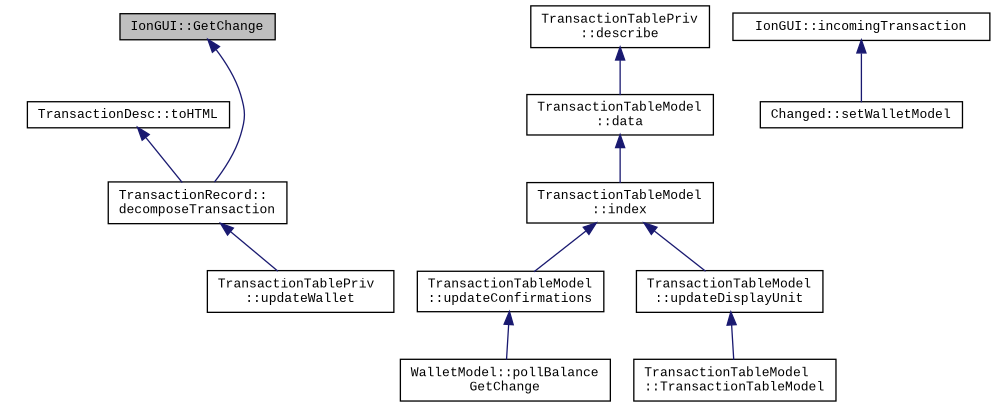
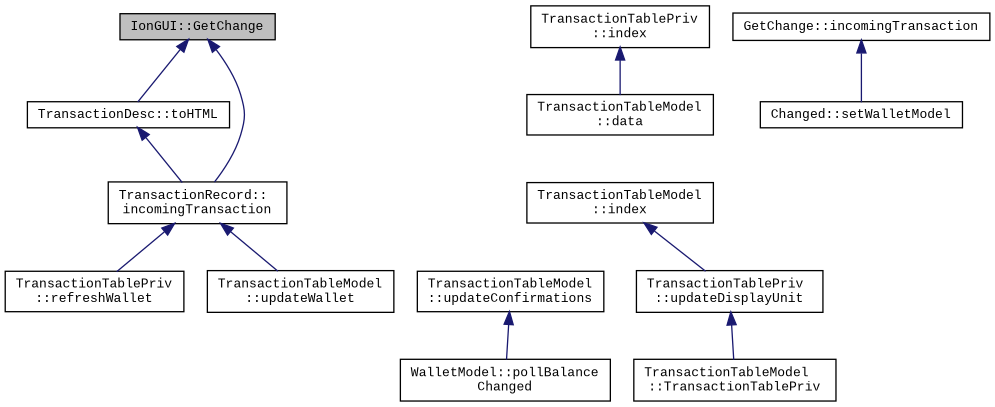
  digraph {
    fontname="Liberation Mono"
    rankdir=TB
    node [color=black fillcolor=white fontname="Liberation Mono" fontsize=10 shape=record style=filled]
    edge [color=midnightblue dir=back fontname="Liberation Mono" fontsize=10 labelfontname=Helvetica labelfontsize=10 style=solid]
    n1 [fillcolor=grey75 fontcolor=black height=0.2 label="IonGUI::GetChange" width=0.4]
    n2 [height=0.2 label="TransactionDesc::toHTML" width=0.4]
-   n3 [height=0.2 label="TransactionRecord::\ldecomposeTransaction" width=0.4]
-   n5 [height=0.2 label="TransactionTablePriv\l::updateWallet" width=0.4]
-   n6 [height=0.2 label="TransactionTablePriv\l::describe" width=0.4]
+   n3 [height=0.2 label="TransactionRecord::\lincomingTransaction" width=0.4]
+   n4 [height=0.2 label="TransactionTablePriv\l::refreshWallet" width=0.4]
+   n5 [height=0.2 label="TransactionTableModel\l::updateWallet" width=0.4]
+   n6 [height=0.2 label="TransactionTablePriv\l::index" width=0.4]
    n7 [height=0.2 label="TransactionTableModel\l::data" width=0.4]
    n8 [height=0.2 label="TransactionTableModel\l::index" width=0.4]
    n9 [height=0.2 label="TransactionTableModel\l::updateConfirmations" width=0.4]
-   n10 [height=0.2 label="TransactionTableModel\l::updateDisplayUnit" width=0.4]
-   n11 [height=0.2 label="IonGUI::incomingTransaction" width=0.4]
+   n10 [height=0.2 label="TransactionTablePriv\l::updateDisplayUnit" width=0.4]
+   n11 [height=0.2 label="GetChange::incomingTransaction" width=0.4]
    n12 [height=0.2 label="Changed::setWalletModel" width=0.4]
-   n13 [height=0.2 label="WalletModel::pollBalance\lGetChange" width=0.4]
-   n14 [height=0.2 label="TransactionTableModel\l::TransactionTableModel" width=0.4]
+   n13 [height=0.2 label="WalletModel::pollBalance\lChanged" width=0.4]
+   n14 [height=0.2 label="TransactionTableModel\l::TransactionTablePriv" width=0.4]
+   n1 -> n2
    n1 -> n3
    n2 -> n3
+   n3 -> n4
    n3 -> n5
    n6 -> n7
-   n7 -> n8
-   n8 -> n9
    n8 -> n10
    n9 -> n13
    n10 -> n14
    n11 -> n12
  }
